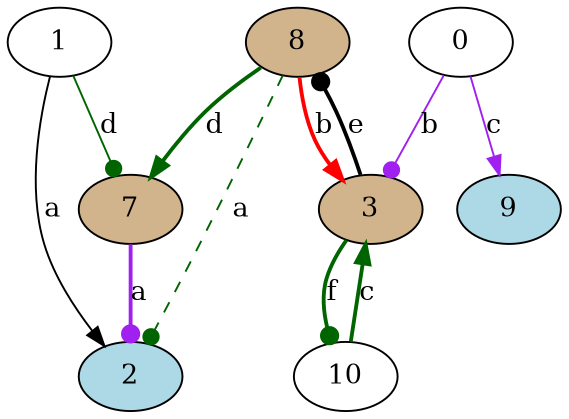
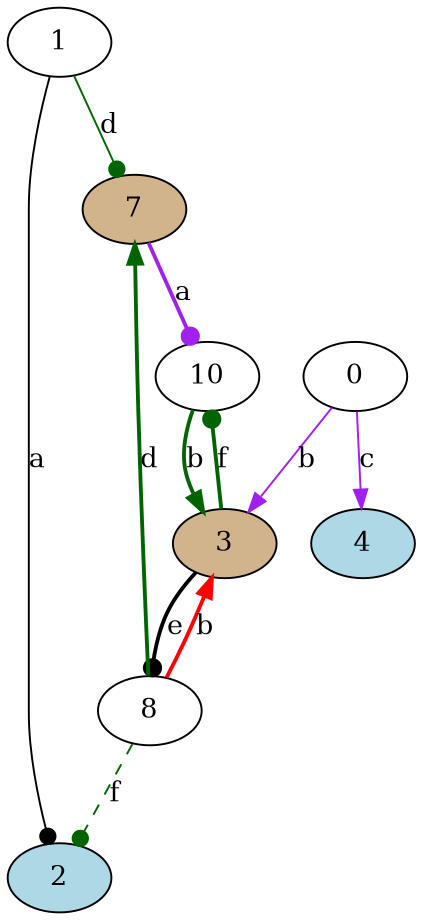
  strict digraph {
    node [fillcolor=white style=filled]
    edge [arrowhead=normal color=darkgreen style=bold]
    2 [fillcolor=lightblue]
    1
    7 [fillcolor=tan]
    3 [fillcolor=tan]
    0
-   4 [fillcolor=lightblue label=9]
-   8 [fillcolor=tan]
+   4 [fillcolor=lightblue]
+   8
    10
-   1 -> 2 [color=black label=a style=solid]
+   1 -> 2 [arrowhead=dot color=black label=a style=solid]
    1 -> 7 [arrowhead=dot label=d style=solid]
-   7 -> 2 [arrowhead=dot color=purple label=a]
+   7 -> 10 [arrowhead=dot color=purple label=a]
    3 -> 8 [arrowhead=dot color=black label=e]
    3 -> 10 [arrowhead=dot label=f]
-   0 -> 3 [arrowhead=dot color=purple label=b style=solid]
+   0 -> 3 [color=purple label=b style=solid]
    0 -> 4 [color=purple label=c style=solid]
-   8 -> 2 [arrowhead=dot label=a style=dashed]
+   8 -> 2 [arrowhead=dot label=f style=dashed]
    8 -> 7 [label=d]
    8 -> 3 [color=red label=b]
-   10 -> 3 [label=c]
+   10 -> 3 [label=b]
  }
